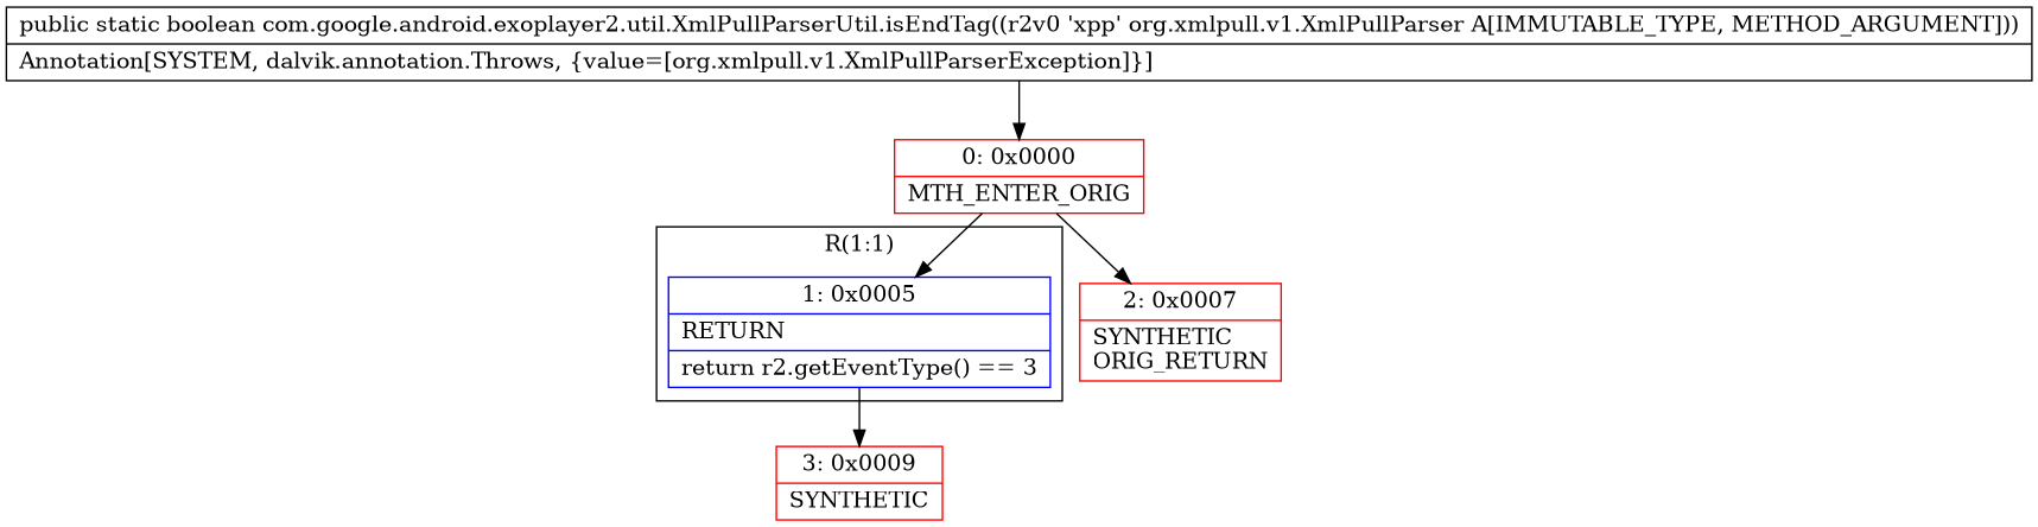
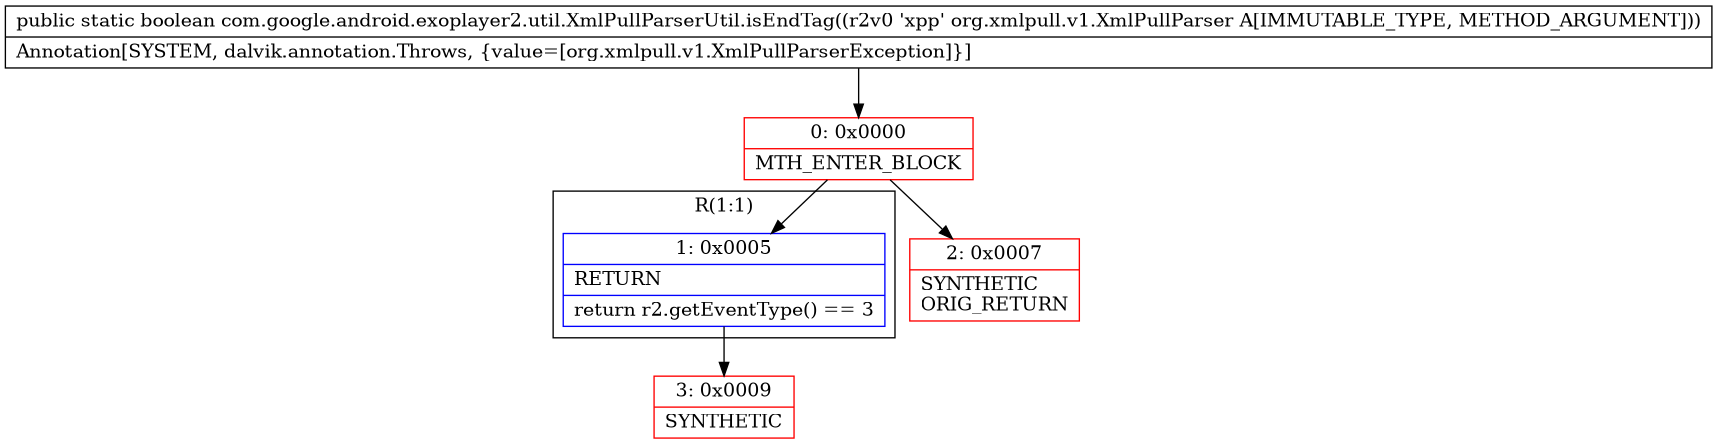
  digraph {
    node [color=red shape=record]
    n1 [color=blue label="{1\:\ 0x0005|RETURN\l|return r2.getEventType() == 3\l}"]
    n2 [label="{3\:\ 0x0009|SYNTHETIC\l}"]
    n3 [label="{2\:\ 0x0007|SYNTHETIC\lORIG_RETURN\l}"]
-   n4 [label="{0\:\ 0x0000|MTH_ENTER_ORIG\l}"]
+   n4 [label="{0\:\ 0x0000|MTH_ENTER_BLOCK\l}"]
    n5 [label="{public static boolean com.google.android.exoplayer2.util.XmlPullParserUtil.isEndTag((r2v0 'xpp' org.xmlpull.v1.XmlPullParser A[IMMUTABLE_TYPE, METHOD_ARGUMENT]))  | Annotation[SYSTEM, dalvik.annotation.Throws, \{value=[org.xmlpull.v1.XmlPullParserException]\}]\l}" color=""]
    subgraph cluster_1 {
      label="R(1:1)"
      n1
    }
    n1 -> n2
    n4 -> n1
    n4 -> n3
    n5 -> n4
  }
